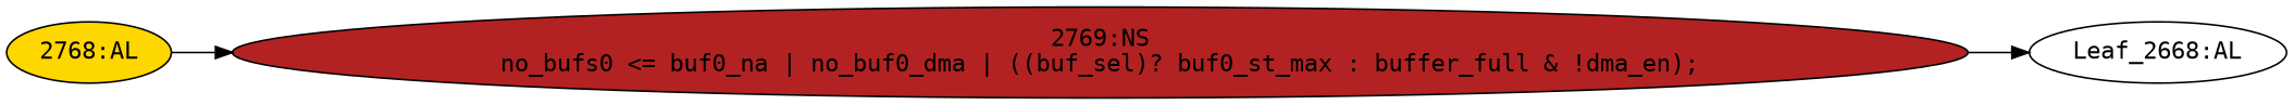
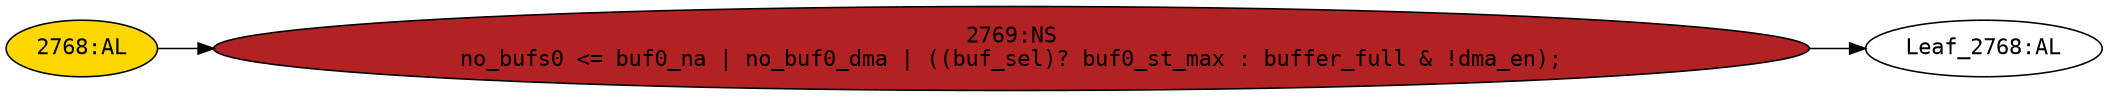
  strict digraph {
    rankdir=LR
    fontname="DejaVu Sans Mono"
    node [fontname="DejaVu Sans Mono" style=filled]
    edge [cond="[]" lineno=None fontname="DejaVu Sans Mono"]
-   n1 [def_var="['no_bufs0']" label="Leaf_2668:AL" style=""]
+   n1 [def_var="['no_bufs0']" label="Leaf_2768:AL" style=""]
    n2 [ast="<pyverilog.vparser.ast.NonblockingSubstitution object at 0x7f13b5542a10>" fillcolor=firebrick label="2769:NS\nno_bufs0 <= buf0_na | no_buf0_dma | ((buf_sel)? buf0_st_max : buffer_full & !dma_en);" statements="[<pyverilog.vparser.ast.NonblockingSubstitution object at 0x7f13b5542a10>]" typ=NonblockingSubstitution]
    n3 [ast="<pyverilog.vparser.ast.Always object at 0x7f13b5542dd0>" clk_sens=True fillcolor=gold label="2768:AL" sens="['clk']" statements="[]" typ=Always use_var="['no_buf0_dma', 'dma_en', 'buf_sel', 'buf0_st_max', 'buf0_na', 'buffer_full']"]
    n2 -> n1
    n3 -> n2
  }
